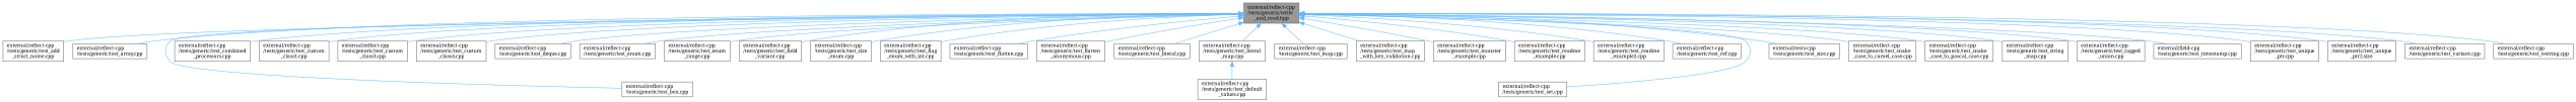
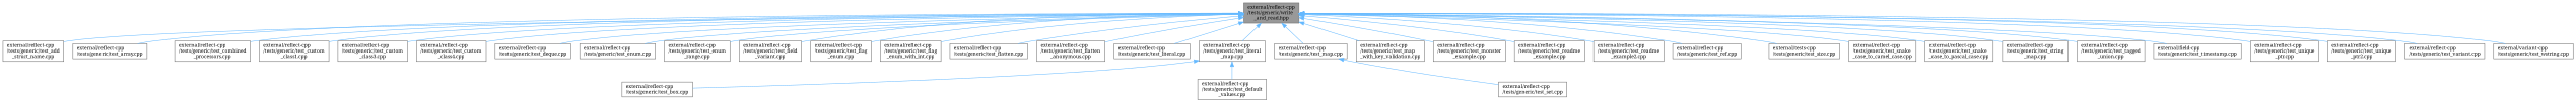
  digraph {
    fontname="Noto Serif"
    node [color=grey40 fillcolor=white fontname="Noto Serif" fontsize=10 shape=box style=filled]
    edge [color=steelblue1 dir=back fontname="Noto Serif" fontsize=10 labelfontname=Helvetica labelfontsize=10 style=solid]
    n1 [color=gray40 fillcolor=grey60 fontcolor=black height=0.2 label="external/reflect-cpp\l/tests/generic/write\l_and_read.hpp" width=0.4]
    n2 [height=0.2 label="external/reflect-cpp\l/tests/generic/test_add\l_struct_name.cpp" width=0.4]
    n3 [height=0.2 label="external/reflect-cpp\l/tests/generic/test_array.cpp" width=0.4]
    n4 [height=0.2 label="external/reflect-cpp\l/tests/generic/test_box.cpp" width=0.4]
    n5 [height=0.2 label="external/reflect-cpp\l/tests/generic/test_combined\l_processors.cpp" width=0.4]
    n6 [height=0.2 label="external/reflect-cpp\l/tests/generic/test_custom\l_class1.cpp" width=0.4]
    n7 [height=0.2 label="external/reflect-cpp\l/tests/generic/test_custom\l_class3.cpp" width=0.4]
    n8 [height=0.2 label="external/reflect-cpp\l/tests/generic/test_custom\l_class4.cpp" width=0.4]
    n9 [height=0.2 label="external/reflect-cpp\l/tests/generic/test_deque.cpp" width=0.4]
    n10 [height=0.2 label="external/reflect-cpp\l/tests/generic/test_enum.cpp" width=0.4]
    n11 [height=0.2 label="external/reflect-cpp\l/tests/generic/test_enum\l_range.cpp" width=0.4]
    n12 [height=0.2 label="external/reflect-cpp\l/tests/generic/test_field\l_variant.cpp" width=0.4]
-   n13 [height=0.2 label="external/reflect-cpp\l/tests/generic/test_size\l_enum.cpp" width=0.4]
+   n13 [height=0.2 label="external/reflect-cpp\l/tests/generic/test_flag\l_enum.cpp" width=0.4]
    n14 [height=0.2 label="external/reflect-cpp\l/tests/generic/test_flag\l_enum_with_int.cpp" width=0.4]
    n15 [height=0.2 label="external/reflect-cpp\l/tests/generic/test_flatten.cpp" width=0.4]
    n16 [height=0.2 label="external/reflect-cpp\l/tests/generic/test_flatten\l_anonymous.cpp" width=0.4]
    n17 [height=0.2 label="external/reflect-cpp\l/tests/generic/test_literal.cpp" width=0.4]
    n18 [height=0.2 label="external/reflect-cpp\l/tests/generic/test_literal\l_map.cpp" width=0.4]
    n19 [height=0.2 label="external/reflect-cpp\l/tests/generic/test_map.cpp" width=0.4]
    n20 [height=0.2 label="external/reflect-cpp\l/tests/generic/test_map\l_with_key_validation.cpp" width=0.4]
    n21 [height=0.2 label="external/reflect-cpp\l/tests/generic/test_monster\l_example.cpp" width=0.4]
    n22 [height=0.2 label="external/reflect-cpp\l/tests/generic/test_readme\l_example.cpp" width=0.4]
    n23 [height=0.2 label="external/reflect-cpp\l/tests/generic/test_readme\l_example2.cpp" width=0.4]
    n24 [height=0.2 label="external/reflect-cpp\l/tests/generic/test_ref.cpp" width=0.4]
    n25 [height=0.2 label="external/reflect-cpp\l/tests/generic/test_set.cpp" width=0.4]
    n26 [height=0.2 label="external/tests-cpp\l/tests/generic/test_size.cpp" width=0.4]
    n27 [height=0.2 label="external/reflect-cpp\l/tests/generic/test_snake\l_case_to_camel_case.cpp" width=0.4]
    n28 [height=0.2 label="external/reflect-cpp\l/tests/generic/test_snake\l_case_to_pascal_case.cpp" width=0.4]
    n29 [height=0.2 label="external/reflect-cpp\l/tests/generic/test_string\l_map.cpp" width=0.4]
    n30 [height=0.2 label="external/reflect-cpp\l/tests/generic/test_tagged\l_union.cpp" width=0.4]
    n31 [height=0.2 label="external/field-cpp\l/tests/generic/test_timestamp.cpp" width=0.4]
    n32 [height=0.2 label="external/reflect-cpp\l/tests/generic/test_unique\l_ptr.cpp" width=0.4]
-   n33 [height=0.2 label="external/reflect-cpp\l/tests/generic/test_unique\l_ptr2.size" width=0.4]
+   n33 [height=0.2 label="external/reflect-cpp\l/tests/generic/test_unique\l_ptr2.cpp" width=0.4]
    n34 [height=0.2 label="external/reflect-cpp\l/tests/generic/test_variant.cpp" width=0.4]
-   n35 [height=0.2 label="external/reflect-cpp\l/tests/generic/test_wstring.cpp" width=0.4]
+   n35 [height=0.2 label="external/variant-cpp\l/tests/generic/test_wstring.cpp" width=0.4]
    n36 [height=0.2 label="external/reflect-cpp\l/tests/generic/test_default\l_values.cpp" width=0.4]
    n1 -> n2
    n1 -> n3
-   n1 -> n4
+   n18 -> n4
    n1 -> n5
    n1 -> n6
    n1 -> n7
    n1 -> n8
    n1 -> n9
    n1 -> n10
    n1 -> n11
    n1 -> n12
    n1 -> n13
    n1 -> n14
    n1 -> n15
    n1 -> n16
    n1 -> n17
    n1 -> n18
    n1 -> n19
    n1 -> n20
    n1 -> n21
    n1 -> n22
    n1 -> n23
    n1 -> n24
-   n1 -> n25
+   n19 -> n25
    n1 -> n26
    n1 -> n27
    n1 -> n28
    n1 -> n29
    n1 -> n30
    n1 -> n31
    n1 -> n32
    n1 -> n33
    n1 -> n34
    n1 -> n35
    n18 -> n36
  }
